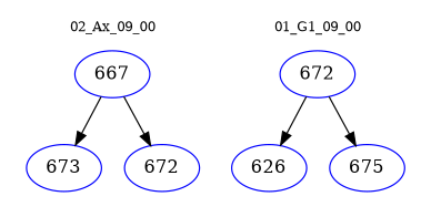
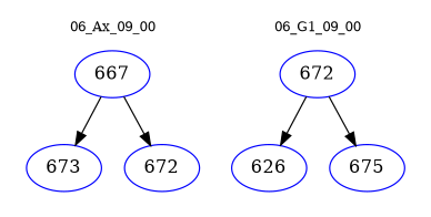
  digraph {
    node [color=blue]
    edge [color=black]
    n1 [label=667]
    n2 [label=673]
    n3 [label=672]
    n4 [label=672]
    n5 [label=626]
    n6 [label=675]
    subgraph cluster_1 {
      color=white
      fontsize=10
-     label="02_Ax_09_00"
+     label="06_Ax_09_00"
      n1
      n2
      n3
    }
    subgraph cluster_2 {
      color=white
      fontsize=10
-     label="01_G1_09_00"
+     label="06_G1_09_00"
      n4
      n5
      n6
    }
    n1 -> n2
    n1 -> n3
    n4 -> n5
    n4 -> n6
  }
